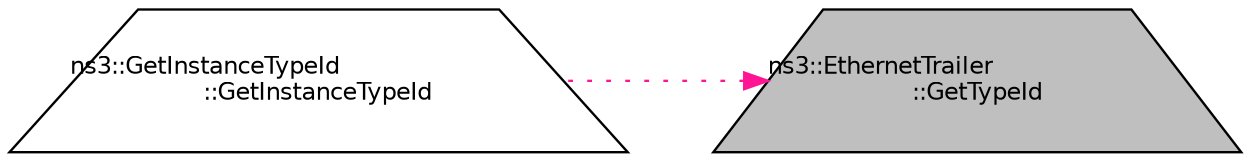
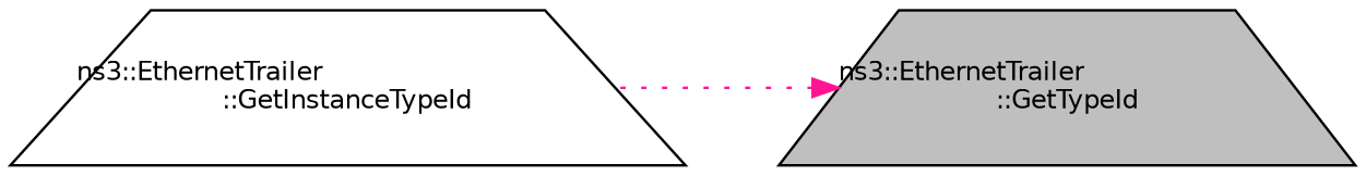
  digraph {
    rankdir=RL
    node [color=black fontname=Helvetica fontsize=10 shape=trapezium style=filled]
    n1 [fillcolor=grey75 fontcolor=black height=0.2 label="ns3::EthernetTrailer\l::GetTypeId" width=0.4]
-   n2 [fillcolor=white height=0.2 label="ns3::GetInstanceTypeId\l::GetInstanceTypeId" width=0.4]
+   n2 [fillcolor=white height=0.2 label="ns3::EthernetTrailer\l::GetInstanceTypeId" width=0.4]
    n1 -> n2 [color=deeppink dir=back fontname=Helvetica fontsize=10 labelfontname=Helvetica labelfontsize=10 style=dotted]
  }
